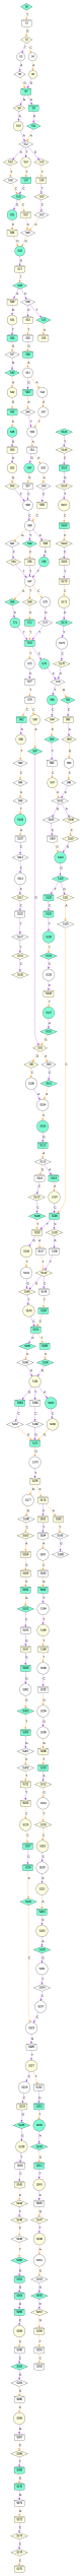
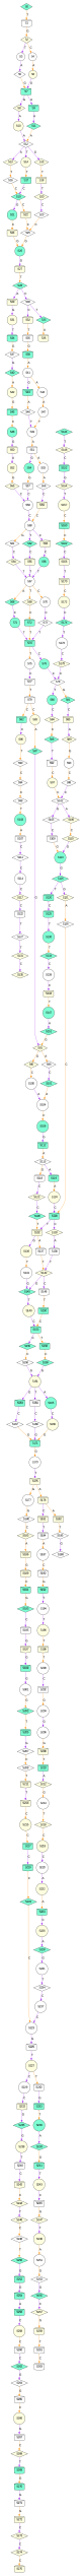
  strict digraph {
    fontname="Liberation Sans"
    node [fillcolor=white fontname="Liberation Sans" shape=diamond style=filled]
    edge [color=purple fontname="Liberation Sans"]
    S0 [fillcolor=aquamarine]
    S1 [shape=cylinder]
    S2 [fillcolor=lightyellow]
    S3 [shape=circle]
    S4 [shape=circle]
    S5
    S6 [fillcolor=lightyellow shape=circle]
    S7 [fillcolor=aquamarine shape=cylinder]
    S8 [fillcolor=lightyellow]
    S9 [fillcolor=aquamarine shape=cylinder]
    S10 [fillcolor=lightyellow shape=circle]
    S11 [fillcolor=aquamarine]
    S12
    S13 [fillcolor=lightyellow]
    S14 [fillcolor=lightyellow shape=circle]
    S15 [fillcolor=lightyellow]
    S16
    S17 [fillcolor=aquamarine shape=cylinder]
    S18 [fillcolor=lightyellow shape=cylinder]
    S19 [fillcolor=aquamarine]
    S20 [fillcolor=lightyellow]
    S21 [fillcolor=aquamarine shape=circle]
    S22 [fillcolor=lightyellow shape=cylinder]
    S23
    S24 [fillcolor=lightyellow shape=cylinder]
    S25
    S26 [fillcolor=aquamarine shape=circle]
    S27 [fillcolor=lightyellow shape=cylinder]
    S28 [fillcolor=aquamarine]
    S29 [fillcolor=lightyellow shape=cylinder]
    S30
    S31 [fillcolor=lightyellow shape=circle]
    S32 [fillcolor=lightyellow shape=cylinder]
    S33 [fillcolor=aquamarine]
    S34 [fillcolor=aquamarine shape=cylinder]
    S35 [shape=cylinder]
    S36 [fillcolor=lightyellow shape=cylinder]
    S37
    S38 [fillcolor=aquamarine shape=cylinder]
    S40 [fillcolor=aquamarine]
    S41 [shape=circle]
    S42 [fillcolor=lightyellow shape=circle]
    S43 [fillcolor=aquamarine shape=cylinder]
    S44 [shape=circle]
    S45 [fillcolor=aquamarine shape=cylinder]
    S46
    S47 [shape=circle]
    S48 [fillcolor=aquamarine shape=circle]
    S49 [shape=circle]
    S50 [fillcolor=lightyellow shape=cylinder]
    S51 [shape=cylinder]
    S52 [fillcolor=lightyellow shape=circle]
    S53 [shape=circle]
    S54 [fillcolor=aquamarine shape=circle]
    S55 [fillcolor=lightyellow]
    S56
    S57 [shape=cylinder]
    S58 [shape=circle]
    S59 [fillcolor=lightyellow shape=cylinder]
    S60 [shape=circle]
    S61
    S62 [fillcolor=aquamarine]
    S63 [fillcolor=lightyellow shape=cylinder]
    S64 [fillcolor=lightyellow]
    S65 [fillcolor=lightyellow shape=cylinder]
    S66 [fillcolor=aquamarine shape=circle]
    S67 [shape=circle]
    S68 [fillcolor=aquamarine]
    S69 [fillcolor=lightyellow]
    S70 [shape=circle]
    S71 [fillcolor=aquamarine shape=circle]
    S72 [fillcolor=aquamarine shape=cylinder]
    S73
    S74 [fillcolor=aquamarine shape=cylinder]
    S75 [shape=circle]
    S76 [fillcolor=aquamarine shape=circle]
    S77 [shape=cylinder]
    S78
    S79 [shape=cylinder]
    S80 [fillcolor=aquamarine shape=circle]
    S81 [fillcolor=aquamarine]
    S82 [fillcolor=aquamarine shape=cylinder]
    S83 [fillcolor=lightyellow shape=circle]
    S84 [fillcolor=lightyellow]
    S85 [fillcolor=lightyellow shape=cylinder]
    S86 [fillcolor=lightyellow shape=circle]
    S87 [fillcolor=aquamarine]
    S88 [fillcolor=aquamarine]
    S89 [fillcolor=lightyellow]
    S90
    S91 [fillcolor=lightyellow]
    S92 [shape=cylinder]
    S93 [shape=circle]
    S94
    S95 [fillcolor=lightyellow]
    S96
    S97 [fillcolor=lightyellow shape=circle]
    S98
    S99
    S100 [shape=circle]
    S101 [fillcolor=aquamarine]
    S102
    S103 [fillcolor=aquamarine shape=circle]
    S104 [shape=circle]
    S105
    S106 [fillcolor=lightyellow]
    S107 [shape=cylinder]
    S108 [fillcolor=aquamarine shape=circle]
    S109 [shape=cylinder]
    S110 [fillcolor=lightyellow]
    S111
    S112 [fillcolor=aquamarine shape=cylinder]
    S113 [fillcolor=aquamarine shape=circle]
    S114 [shape=circle]
    S115
    S116 [fillcolor=aquamarine]
    S117 [fillcolor=lightyellow]
    S118 [shape=cylinder]
    S119 [fillcolor=aquamarine shape=cylinder]
    S120 [fillcolor=aquamarine shape=cylinder]
    S121 [fillcolor=lightyellow]
    S122 [shape=cylinder]
    S123 [fillcolor=lightyellow]
    S124 [fillcolor=lightyellow shape=circle]
    S125 [fillcolor=aquamarine shape=cylinder]
    S126
    S127
    S128 [fillcolor=aquamarine]
    S129 [fillcolor=aquamarine shape=cylinder]
    S130 [fillcolor=aquamarine shape=circle]
    S131 [fillcolor=lightyellow]
    S132 [fillcolor=lightyellow shape=cylinder]
    S133 [fillcolor=lightyellow]
    S134 [fillcolor=aquamarine]
    S135 [fillcolor=lightyellow]
    S136 [fillcolor=lightyellow shape=circle]
    S137 [shape=cylinder]
    S138 [shape=cylinder]
    S139 [shape=circle]
    S141 [shape=circle]
    S142 [fillcolor=lightyellow]
    S143 [fillcolor=lightyellow shape=cylinder]
-   S145 [fillcolor=lightyellow]
+   S145 [fillcolor=aquamarine]
    S146 [shape=cylinder]
    S147 [fillcolor=aquamarine shape=circle]
    S144 [fillcolor=aquamarine]
    S148 [fillcolor=lightyellow]
    S149 [fillcolor=lightyellow shape=circle]
    S150 [fillcolor=aquamarine shape=cylinder]
    S151 [fillcolor=aquamarine]
    S152 [fillcolor=aquamarine shape=cylinder]
    S153 [fillcolor=aquamarine shape=cylinder]
    S154 [fillcolor=lightyellow]
    S155 [fillcolor=aquamarine]
    S156 [fillcolor=aquamarine shape=cylinder]
    S157 [fillcolor=lightyellow shape=circle]
    S158
    S159 [fillcolor=aquamarine]
    S160 [fillcolor=aquamarine shape=cylinder]
    S161 [fillcolor=lightyellow shape=circle]
-   S162 [fillcolor=lightyellow]
+   S162 [fillcolor=aquamarine]
    S163 [fillcolor=aquamarine shape=cylinder]
    S164 [shape=cylinder]
    S165 [fillcolor=aquamarine shape=circle]
    S166 [fillcolor=lightyellow shape=cylinder]
    S167
    S168
    S169 [fillcolor=lightyellow shape=circle]
    S170 [fillcolor=lightyellow shape=cylinder]
    S171 [fillcolor=aquamarine shape=cylinder]
    S172 [fillcolor=lightyellow shape=circle]
    S173 [shape=circle]
    S174 [fillcolor=aquamarine]
    S175 [fillcolor=lightyellow shape=cylinder]
    S176 [shape=circle]
    S177 [shape=circle]
    S178 [fillcolor=lightyellow shape=cylinder]
    S179 [fillcolor=lightyellow]
    S180
    S181 [fillcolor=lightyellow shape=cylinder]
    S182 [fillcolor=lightyellow shape=cylinder]
    S183 [fillcolor=lightyellow]
    S184 [shape=cylinder]
    S185
    S186 [fillcolor=lightyellow shape=cylinder]
    S187 [shape=circle]
    S188
    S189 [fillcolor=lightyellow shape=cylinder]
    S190 [shape=cylinder]
    S191 [fillcolor=aquamarine shape=cylinder]
    S192 [fillcolor=aquamarine shape=cylinder]
    S193 [fillcolor=aquamarine]
    S194 [shape=circle]
    S195 [shape=cylinder]
    S196 [fillcolor=lightyellow shape=circle]
    S197 [fillcolor=lightyellow shape=cylinder]
    S198 [fillcolor=lightyellow shape=cylinder]
    S199 [fillcolor=aquamarine shape=cylinder]
    S200 [shape=circle]
    n200 [label=S901 shape=circle]
    S202 [shape=cylinder]
    S203 [fillcolor=aquamarine]
    S204 [shape=circle]
    S205 [fillcolor=aquamarine shape=cylinder]
    S206 [shape=circle]
    S207
    S208 [fillcolor=lightyellow shape=cylinder]
    S209
    S210 [fillcolor=aquamarine shape=cylinder]
    S211 [fillcolor=lightyellow shape=cylinder]
    S212 [fillcolor=lightyellow]
    S213 [fillcolor=lightyellow shape=cylinder]
    S214 [shape=circle]
    S215 [fillcolor=lightyellow shape=circle]
    S216 [fillcolor=lightyellow]
    S217 [fillcolor=aquamarine shape=cylinder]
    S218 [fillcolor=lightyellow shape=circle]
    S219 [fillcolor=aquamarine shape=cylinder]
    S220 [shape=circle]
    S221 [fillcolor=aquamarine]
    S222 [fillcolor=lightyellow shape=circle]
    S223 [shape=circle]
    S224 [fillcolor=aquamarine shape=cylinder]
    S225 [shape=cylinder]
    S226 [fillcolor=lightyellow shape=circle]
    S227 [fillcolor=lightyellow shape=circle]
    S228 [fillcolor=aquamarine]
    S229 [shape=circle]
    S230 [shape=cylinder]
    S231 [shape=circle]
    S232 [fillcolor=lightyellow shape=cylinder]
    S233 [fillcolor=aquamarine shape=cylinder]
    S234
    S235 [fillcolor=aquamarine]
    S236 [fillcolor=aquamarine shape=circle]
    S237 [shape=circle]
    S238 [fillcolor=lightyellow shape=circle]
    S239 [fillcolor=aquamarine]
    S240 [shape=cylinder]
    S241 [fillcolor=aquamarine shape=cylinder]
    S242 [fillcolor=lightyellow shape=cylinder]
    S243 [fillcolor=lightyellow shape=circle]
    S244 [fillcolor=lightyellow]
    S245 [shape=cylinder]
    S246 [fillcolor=lightyellow]
    S247 [fillcolor=lightyellow]
    S248
    S249 [fillcolor=lightyellow shape=circle]
    S250 [fillcolor=aquamarine]
    S251 [shape=circle]
    S252 [fillcolor=aquamarine shape=cylinder]
    S253
    S254 [fillcolor=aquamarine shape=cylinder]
    n254 [fillcolor=aquamarine label=S655]
    S256 [fillcolor=aquamarine shape=cylinder]
    S257 [fillcolor=lightyellow]
    S258 [fillcolor=lightyellow shape=circle]
    S259 [fillcolor=lightyellow shape=cylinder]
    S260 [shape=cylinder]
    S261 [shape=cylinder]
    S262 [fillcolor=aquamarine]
    S263 [shape=cylinder]
    S264
    S265 [shape=cylinder]
    S266 [fillcolor=lightyellow shape=circle]
    S267 [shape=cylinder]
    S268 [fillcolor=lightyellow]
    S269 [fillcolor=aquamarine shape=cylinder]
    S270 [fillcolor=aquamarine shape=cylinder]
    S271 [shape=cylinder]
    S272 [fillcolor=lightyellow shape=cylinder]
    S273 [fillcolor=lightyellow]
    S274 [fillcolor=lightyellow]
    S275 [fillcolor=lightyellow shape=cylinder]
    S0 -> S1 [color=darkorange label=T]
    S1 -> S2 [color=darkorange label=G]
    S2 -> S3 [label=T]
    S2 -> S4 [color=darkorange label=C]
    S3 -> S5 [label=A]
    S4 -> S6 [color=darkorange label=A]
    S5 -> S7 [color=darkorange label=G]
    S6 -> S7 [label=G]
    S7 -> S8 [label=G]
    S7 -> S9 [label=A]
    S8 -> S10 [label=A]
    S9 -> S11 [label=A]
    S10 -> S12 [label=A]
    S11 -> S12 [color=darkorange label=A]
    S12 -> S13 [label=A]
    S12 -> S14 [label=T]
    S12 -> S15 [label=G]
    S13 -> S16 [color=darkorange label=T]
    S14 -> S17 [color=darkorange label=T]
    S15 -> S18 [color=darkorange label=T]
    S16 -> S19 [color=darkorange label=C]
    S17 -> S19 [label=C]
    S18 -> S20 [label=T]
    S19 -> S21 [label=G]
    S19 -> S22 [color=darkorange label=C]
    S20 -> S23 [label=C]
    S21 -> S24 [color=darkorange label=C]
    S22 -> S25 [color=darkorange label=C]
    S23 -> S25 [color=darkorange label=C]
    S24 -> S26 [color=darkorange label=G]
    S25 -> S26 [color=darkorange label=G]
    S26 -> S27 [label=G]
    S27 -> S28 [color=darkorange label=T]
    S28 -> S29 [label=A]
    S28 -> S30 [label=C]
    S29 -> S31 [label=G]
    S30 -> S32 [label=C]
    S30 -> S33 [label=T]
    S31 -> S34 [label=T]
    S32 -> S35 [color=darkorange label=T]
    S33 -> S36 [color=darkorange label=A]
    S34 -> S37 [color=darkorange label=G]
    S35 -> S38 [color=darkorange label=G]
    S37 -> S40 [label=G]
    S38 -> S41 [color=darkorange label=A]
    S40 -> S42 [color=darkorange label=A]
    S41 -> S43 [label=G]
    S41 -> S44 [color=darkorange label=A]
    S42 -> S45 [color=darkorange label=G]
    S43 -> S46 [color=darkorange label=A]
    S44 -> S47 [color=darkorange label=A]
    S45 -> S48 [color=darkorange label=C]
    S46 -> S49 [label=T]
    S47 -> S49 [color=darkorange label=T]
    S48 -> S50 [label=G]
    S49 -> S51 [color=darkorange label=A]
    S50 -> S52 [label=A]
    S51 -> S53 [color=darkorange label=A]
    S51 -> S54 [label=G]
    S52 -> S55 [color=darkorange label=G]
    S53 -> S56 [color=darkorange label=A]
    S54 -> S57 [color=darkorange label=G]
    S55 -> S58 [label=C]
    S56 -> S59 [label=C]
    S57 -> S58 [label=C]
    S58 -> S60 [label=C]
    S59 -> S60 [color=darkorange label=C]
    S60 -> S61 [color=darkorange label=G]
    S60 -> S62 [label=T]
    S60 -> S63 [label=C]
    S61 -> S64 [label=C]
-   S62 -> S65 [color=darkorange label=C]
+   S62 -> S65 [label=C]
    S63 -> S66 [label=C]
    S64 -> S67 [label=T]
    S65 -> S67 [label=T]
    S66 -> S67 [label=T]
    S67 -> S68 [color=darkorange label=A]
    S67 -> S69 [color=darkorange label=T]
    S67 -> S70 [color=darkorange label=C]
    S68 -> S71 [label=C]
    S69 -> S72 [color=darkorange label=C]
    S70 -> S73 [label=C]
    S71 -> S74 [label=T]
    S72 -> S74 [color=darkorange label=T]
    S73 -> S74 [label=T]
    S74 -> S75 [color=darkorange label=T]
    S74 -> S76 [label=C]
    S75 -> S77 [label=C]
    S76 -> S78 [label=C]
    S77 -> S79 [color=darkorange label=T]
    S78 -> S80 [label=T]
    S78 -> S81 [color=darkorange label=G]
    S79 -> S82 [color=darkorange label=C]
    S79 -> S83 [color=darkorange label=C]
    S80 -> S84 [label=C]
    S81 -> S85 [label=C]
    S82 -> S86 [label=C]
    S83 -> S87 [color=darkorange label=A]
    S84 -> S88 [color=darkorange label=C]
    S85 -> S89 [label=A]
    S86 -> S90 [color=darkorange label=T]
    S87 -> S91 [label=G]
    S88 -> S92 [label=T]
    S89 -> S93 [color=darkorange label=G]
    S90 -> S94 [color=darkorange label=C]
    S91 -> S95 [color=darkorange label=G]
    S91 -> S96 [color=darkorange label=A]
    S92 -> S97 [color=darkorange label=C]
    S93 -> S98 [color=darkorange label=C]
    S94 -> S99 [color=darkorange label=C]
    S95 -> S100 [color=darkorange label=C]
    S96 -> S101 [label=C]
    S97 -> S102 [color=darkorange label=C]
    S98 -> S102 [label=C]
    S99 -> S103 [color=darkorange label=T]
    S100 -> S104 [label=A]
    S101 -> S104 [color=darkorange label=A]
    S102 -> S105 [label=G]
    S102 -> S106 [label=A]
    S103 -> S107 [color=darkorange label=A]
    S104 -> S108 [color=darkorange label=C]
    S105 -> S109 [label=C]
    S106 -> S110 [color=darkorange label=C]
    S107 -> S111 [label=C]
    S108 -> S112 [label=G]
    S109 -> S113 [color=darkorange label=G]
    S110 -> S113 [label=G]
    S111 -> S114 [label=C]
    S112 -> S115 [color=darkorange label=A]
    S113 -> S116 [label=G]
    S114 -> S117 [label=C]
    S115 -> S118 [color=darkorange label=G]
    S115 -> S119 [label=A]
    S116 -> S120 [label=T]
    S116 -> S121 [label=G]
    S117 -> S122 [label=C]
    S118 -> S123 [label=C]
    S119 -> S124 [color=darkorange label=A]
    S120 -> S125 [label=C]
    S121 -> S126 [color=darkorange label=A]
    S122 -> S127 [label=T]
    S123 -> S128 [label=C]
    S124 -> S129 [label=C]
    S125 -> S130 [label=T]
    S126 -> S129 [color=darkorange label=C]
    S127 -> S131 [label=T]
    S128 -> S132 [color=darkorange label=T]
    S129 -> S132 [label=T]
    S129 -> S133 [label=C]
    S130 -> S134 [color=darkorange label=T]
    S131 -> S135 [label=C]
    S132 -> S136 [label=G]
    S132 -> S137 [color=darkorange label=A]
    S133 -> S138 [label=A]
    S134 -> S139 [label=C]
    S136 -> S141 [color=darkorange label=T]
    S137 -> S142 [color=darkorange label=T]
    S138 -> S142 [label=T]
    S139 -> S143 [label=C]
    S141 -> S145 [label=G]
    S142 -> S145 [label=G]
    S142 -> S146 [label=C]
    S143 -> S147 [color=darkorange label=T]
    S145 -> S149 [label=T]
    S146 -> S150 [color=darkorange label=T]
    S147 -> S151 [label=A]
    S144 -> S148 [label=T]
    S148 -> S152 [label=C]
    S149 -> S153 [label=C]
    S150 -> S153 [color=darkorange label=C]
    S151 -> S91 [color=darkorange label=G]
    S152 -> S154 [label=G]
    S153 -> S155 [label=C]
    S153 -> S156 [color=darkorange label=T]
    S154 -> S157 [label=T]
    S155 -> S158 [color=darkorange label=C]
    S156 -> S159 [color=darkorange label=C]
    S157 -> S160 [color=darkorange label=C]
    S158 -> S161 [label=G]
    S159 -> S161 [label=G]
    S160 -> S162 [color=darkorange label=C]
    S161 -> S163 [label=G]
    S161 -> S164 [label=T]
    S161 -> S165 [label=A]
    S162 -> S166 [label=C]
    S163 -> S167 [label=C]
    S164 -> S168 [label=C]
    S165 -> S169 [label=C]
    S166 -> S170 [label=T]
    S167 -> S171 [color=darkorange label=G]
    S168 -> S171 [label=G]
    S169 -> S171 [color=darkorange label=G]
    S170 -> S172 [color=darkorange label=C]
    S171 -> S173 [color=darkorange label=G]
    S172 -> S174 [label=C]
    S173 -> S175 [label=T]
    S174 -> S176 [label=T]
    S175 -> S177 [color=darkorange label=G]
    S175 -> S178 [color=darkorange label=A]
    S176 -> S179 [label=C]
    S177 -> S180 [color=darkorange label=G]
    S178 -> S181 [label=C]
    S178 -> S182 [color=darkorange label=A]
    S179 -> S78 [label=C]
    S180 -> S183 [color=darkorange label=C]
    S181 -> S184 [label=T]
    S182 -> S185 [color=darkorange label=T]
    S183 -> S186 [color=darkorange label=A]
    S184 -> S187 [color=darkorange label=A]
    S185 -> S188 [label=G]
    S186 -> S189 [color=darkorange label=G]
    S187 -> S190 [color=darkorange label=C]
    S189 -> S191 [color=darkorange label=C]
    S190 -> S192 [color=darkorange label=G]
    S191 -> S193 [color=darkorange label=G]
    S192 -> S194 [label=T]
    S193 -> S195 [label=C]
    S194 -> S196 [label=T]
    S195 -> S197 [label=G]
    S196 -> S198 [color=darkorange label=T]
    S197 -> S199 [label=G]
    S198 -> S200 [color=darkorange label=T]
    S199 -> n200 [label=G]
    S200 -> S202 [label=C]
    n200 -> S203 [color=darkorange label=G]
    S202 -> S204 [color=darkorange label=G]
    S203 -> S205 [color=darkorange label=T]
    S204 -> S206 [label=G]
    S205 -> S207 [label=G]
    S206 -> S208 [color=darkorange label=G]
    S207 -> S209 [color=darkorange label=C]
    S208 -> S210 [color=darkorange label=T]
    S209 -> S211 [color=darkorange label=T]
    S210 -> S212 [label=A]
    S211 -> S213 [label=T]
    S212 -> S214 [color=darkorange label=G]
    S213 -> S215 [color=darkorange label=C]
    S214 -> S216 [color=darkorange label=T]
    S215 -> S217 [color=darkorange label=C]
    S216 -> S218 [color=darkorange label=C]
    S217 -> S219 [label=C]
    S218 -> S220 [label=C]
    S219 -> S221 [color=darkorange label=C]
    S220 -> S222 [label=A]
    S221 -> S223 [color=darkorange label=C]
    S222 -> S224 [color=darkorange label=A]
    S223 -> S225 [label=G]
    S224 -> S226 [label=C]
    S225 -> S227 [label=T]
    S226 -> S228 [label=A]
    S227 -> S229 [label=C]
    S227 -> S230 [color=darkorange label=T]
    S228 -> S231 [label=G]
    S229 -> S232 [label=C]
    S230 -> S233 [label=G]
    S231 -> S234 [label=T]
    S232 -> S235 [label=G]
    S233 -> S236 [color=darkorange label=T]
    S234 -> S237 [label=C]
    S235 -> S238 [label=G]
    S236 -> S239 [label=A]
    S237 -> S223 [label=C]
    S238 -> S240 [label=T]
    S239 -> S241 [color=darkorange label=G]
    S240 -> S242 [label=C]
    S241 -> S243 [label=T]
    S242 -> S244 [color=darkorange label=C]
    S243 -> S245 [label=C]
    S244 -> S246 [label=T]
    S245 -> S247 [color=darkorange label=G]
    S246 -> S248 [color=darkorange label=C]
    S247 -> S249 [label=T]
    S248 -> S250 [color=darkorange label=T]
    S249 -> S251 [color=darkorange label=A]
    S250 -> S252 [label=G]
    S251 -> S253 [color=darkorange label=G]
    S252 -> S254 [label=G]
    S253 -> n254 [label=G]
    S254 -> S256 [label=A]
    n254 -> S257 [label=C]
    S256 -> S258 [label=C]
    S257 -> S259 [color=darkorange label=G]
    S258 -> S260 [color=darkorange label=C]
    S259 -> S261 [color=darkorange label=T]
    S260 -> S262 [label=C]
    S261 -> S263 [color=darkorange label=C]
    S262 -> S264 [label=G]
    S264 -> S265 [color=darkorange label=G]
    S265 -> S266 [color=darkorange label=C]
    S266 -> S267 [label=G]
    S267 -> S268 [color=darkorange label=C]
    S268 -> S269 [label=T]
    S269 -> S270 [color=darkorange label=G]
    S270 -> S271 [label=G]
    S271 -> S272 [color=darkorange label=G]
    S272 -> S273 [label=C]
    S273 -> S274 [label=C]
    S274 -> S275 [color=darkorange label=C]
  }
